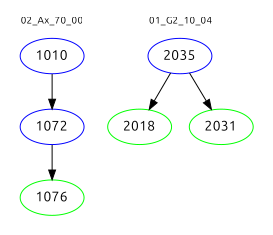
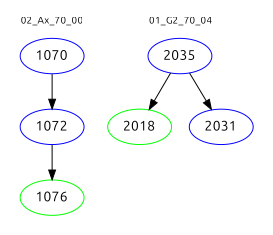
  digraph {
    fontname=Ubuntu
    node [color=blue fontname=Ubuntu]
    edge [color=black fontname=Ubuntu]
-   n1 [label=1010]
+   n1 [label=1070]
    n2 [label=1072]
    n3 [color=green label=1076]
    n4 [label=2035]
    n5 [color=green label=2018]
-   n6 [color=green label=2031]
+   n6 [label=2031]
    subgraph cluster_1 {
      color=white
      fontsize=10
      label="02_Ax_70_00"
      n1
      n2
      n3
    }
    subgraph cluster_2 {
      color=white
      fontsize=10
-     label="01_G2_10_04"
+     label="01_G2_70_04"
      n4
      n5
      n6
    }
    n1 -> n2
    n2 -> n3
    n4 -> n5
    n4 -> n6
  }
